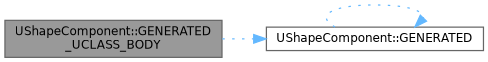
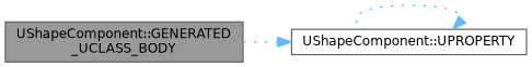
  digraph {
    rankdir=LR
    node [fontname=Helvetica fontsize=10 shape=box style=filled]
    edge [color=steelblue1 fontname=Helvetica fontsize=10 labelfontname=Helvetica labelfontsize=10 style=dotted]
    n1 [color=gray40 fillcolor=grey60 fontcolor=black height=0.2 label="UShapeComponent::GENERATED\l_UCLASS_BODY" width=0.4]
-   n2 [color=grey40 fillcolor=white height=0.2 label="UShapeComponent::GENERATED" width=0.4]
+   n2 [color=grey40 fillcolor=white height=0.2 label="UShapeComponent::UPROPERTY" width=0.4]
    n1 -> n2
    n2 -> n2
  }
